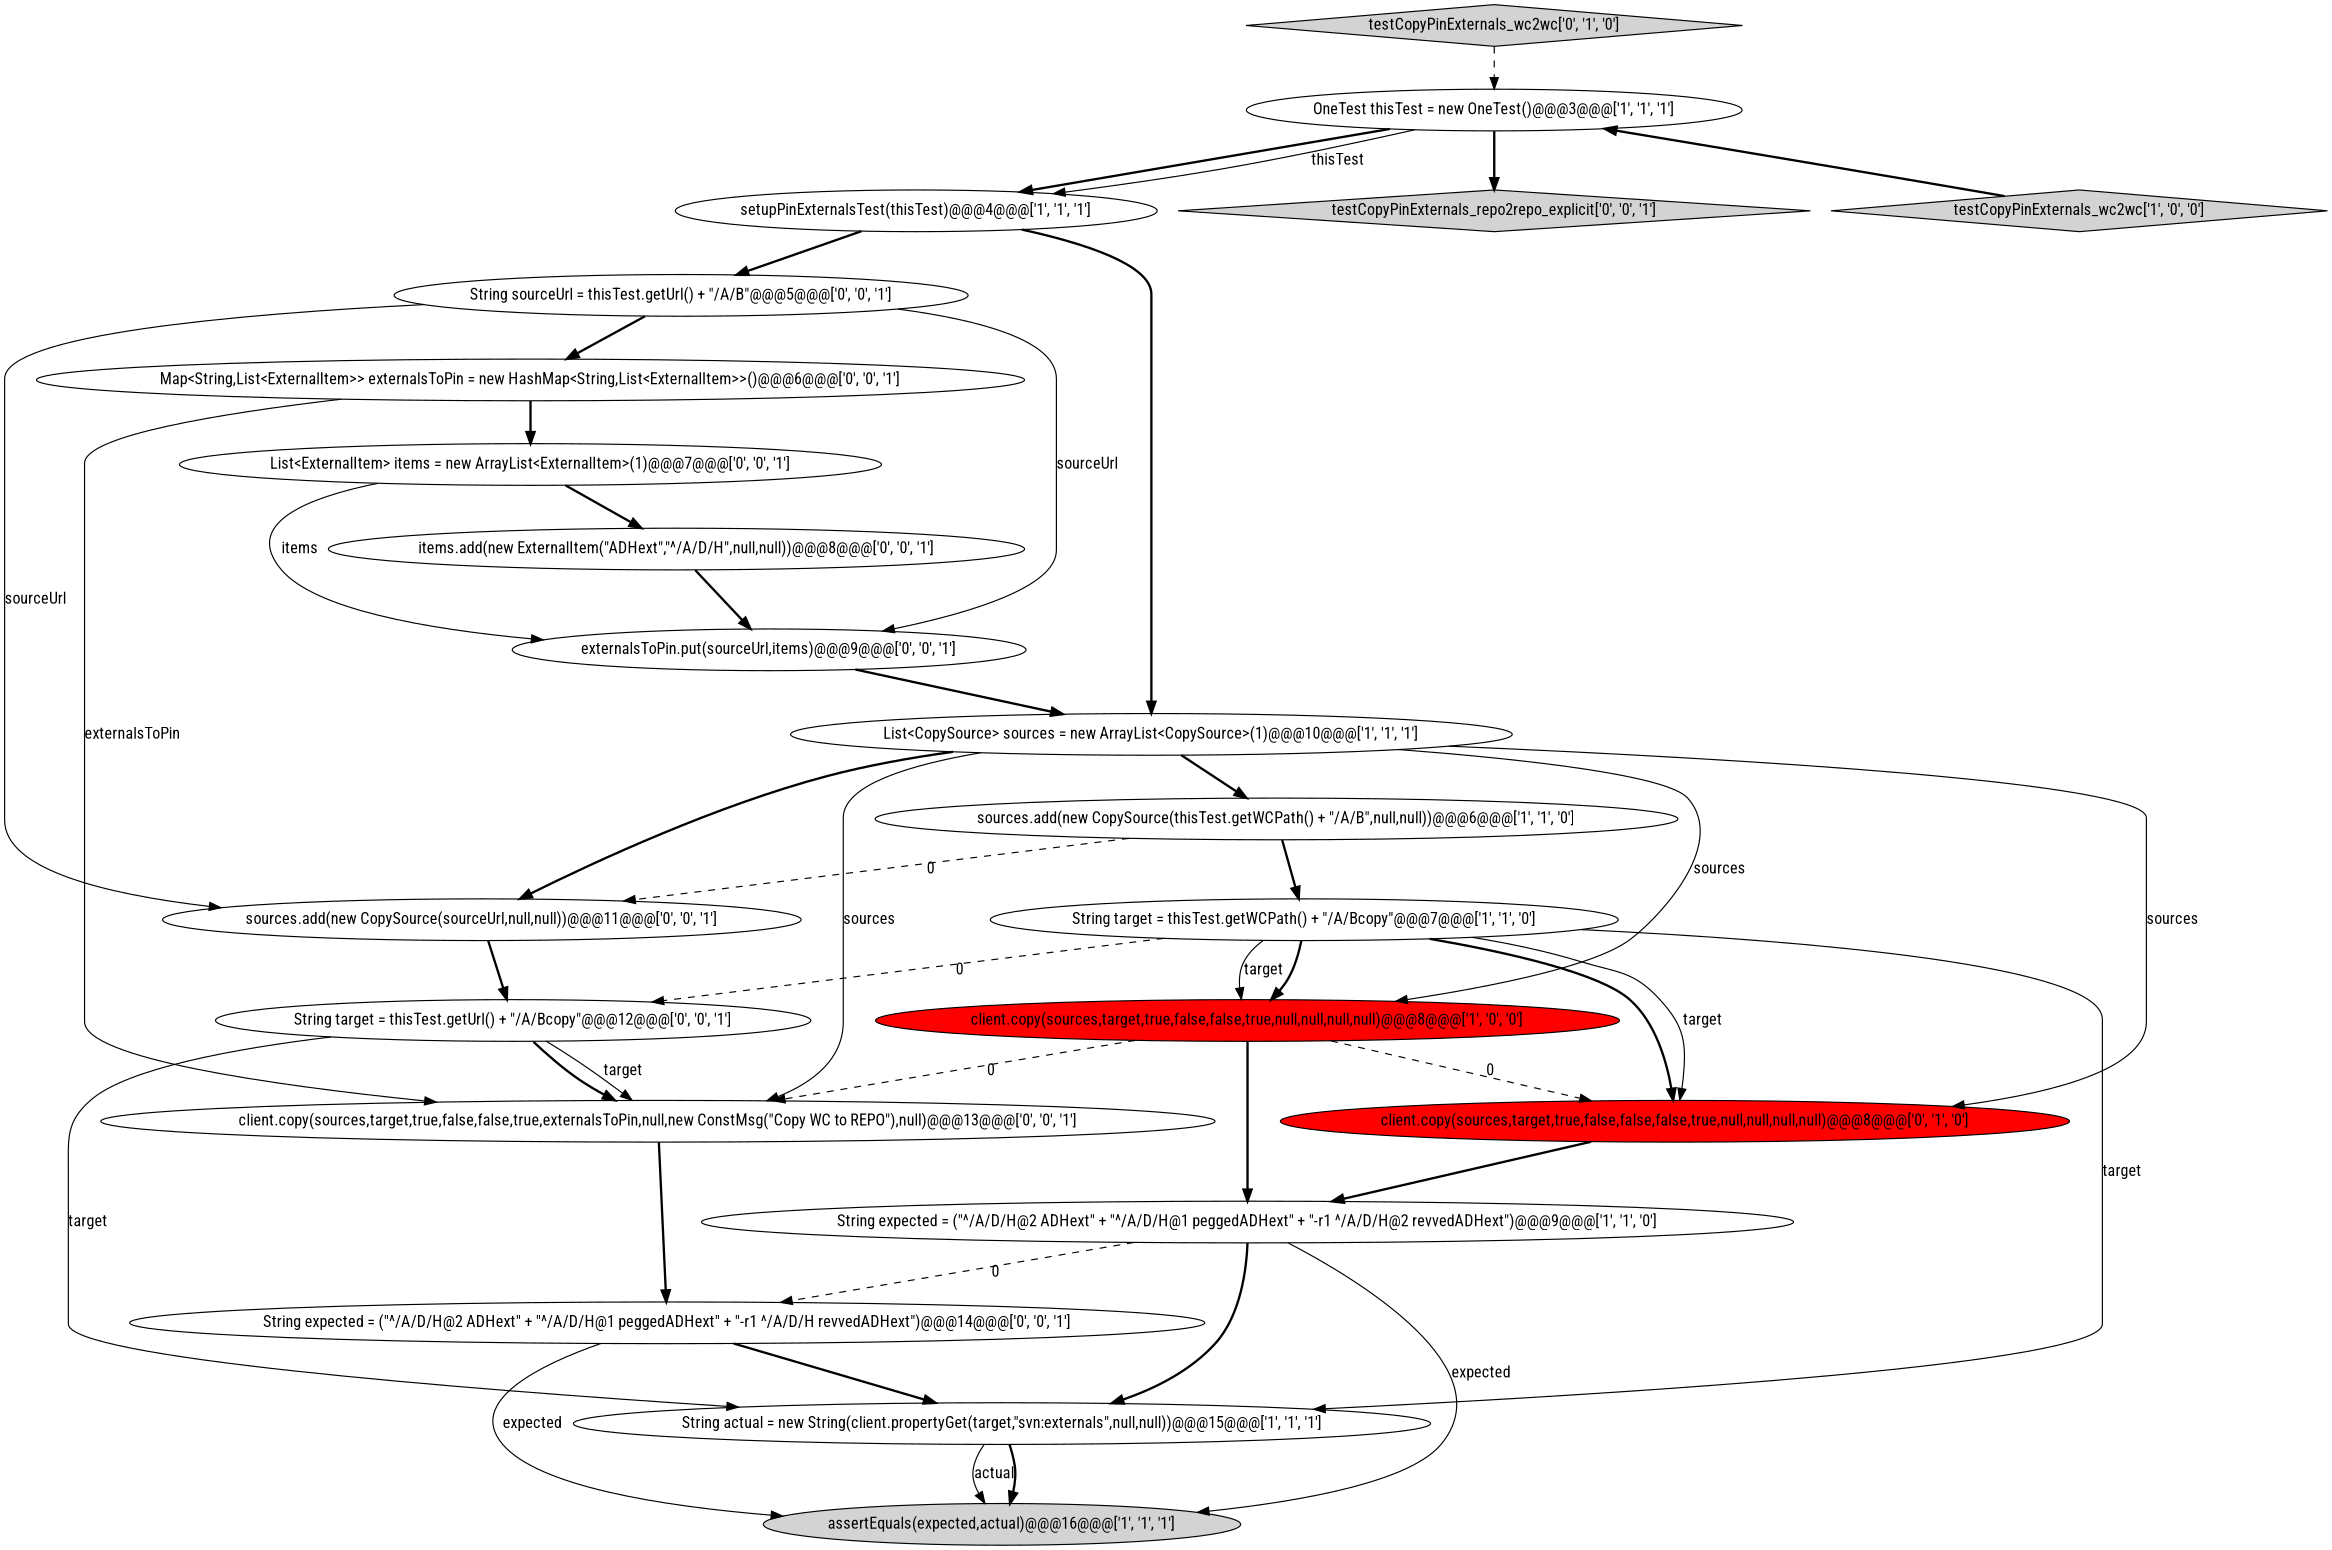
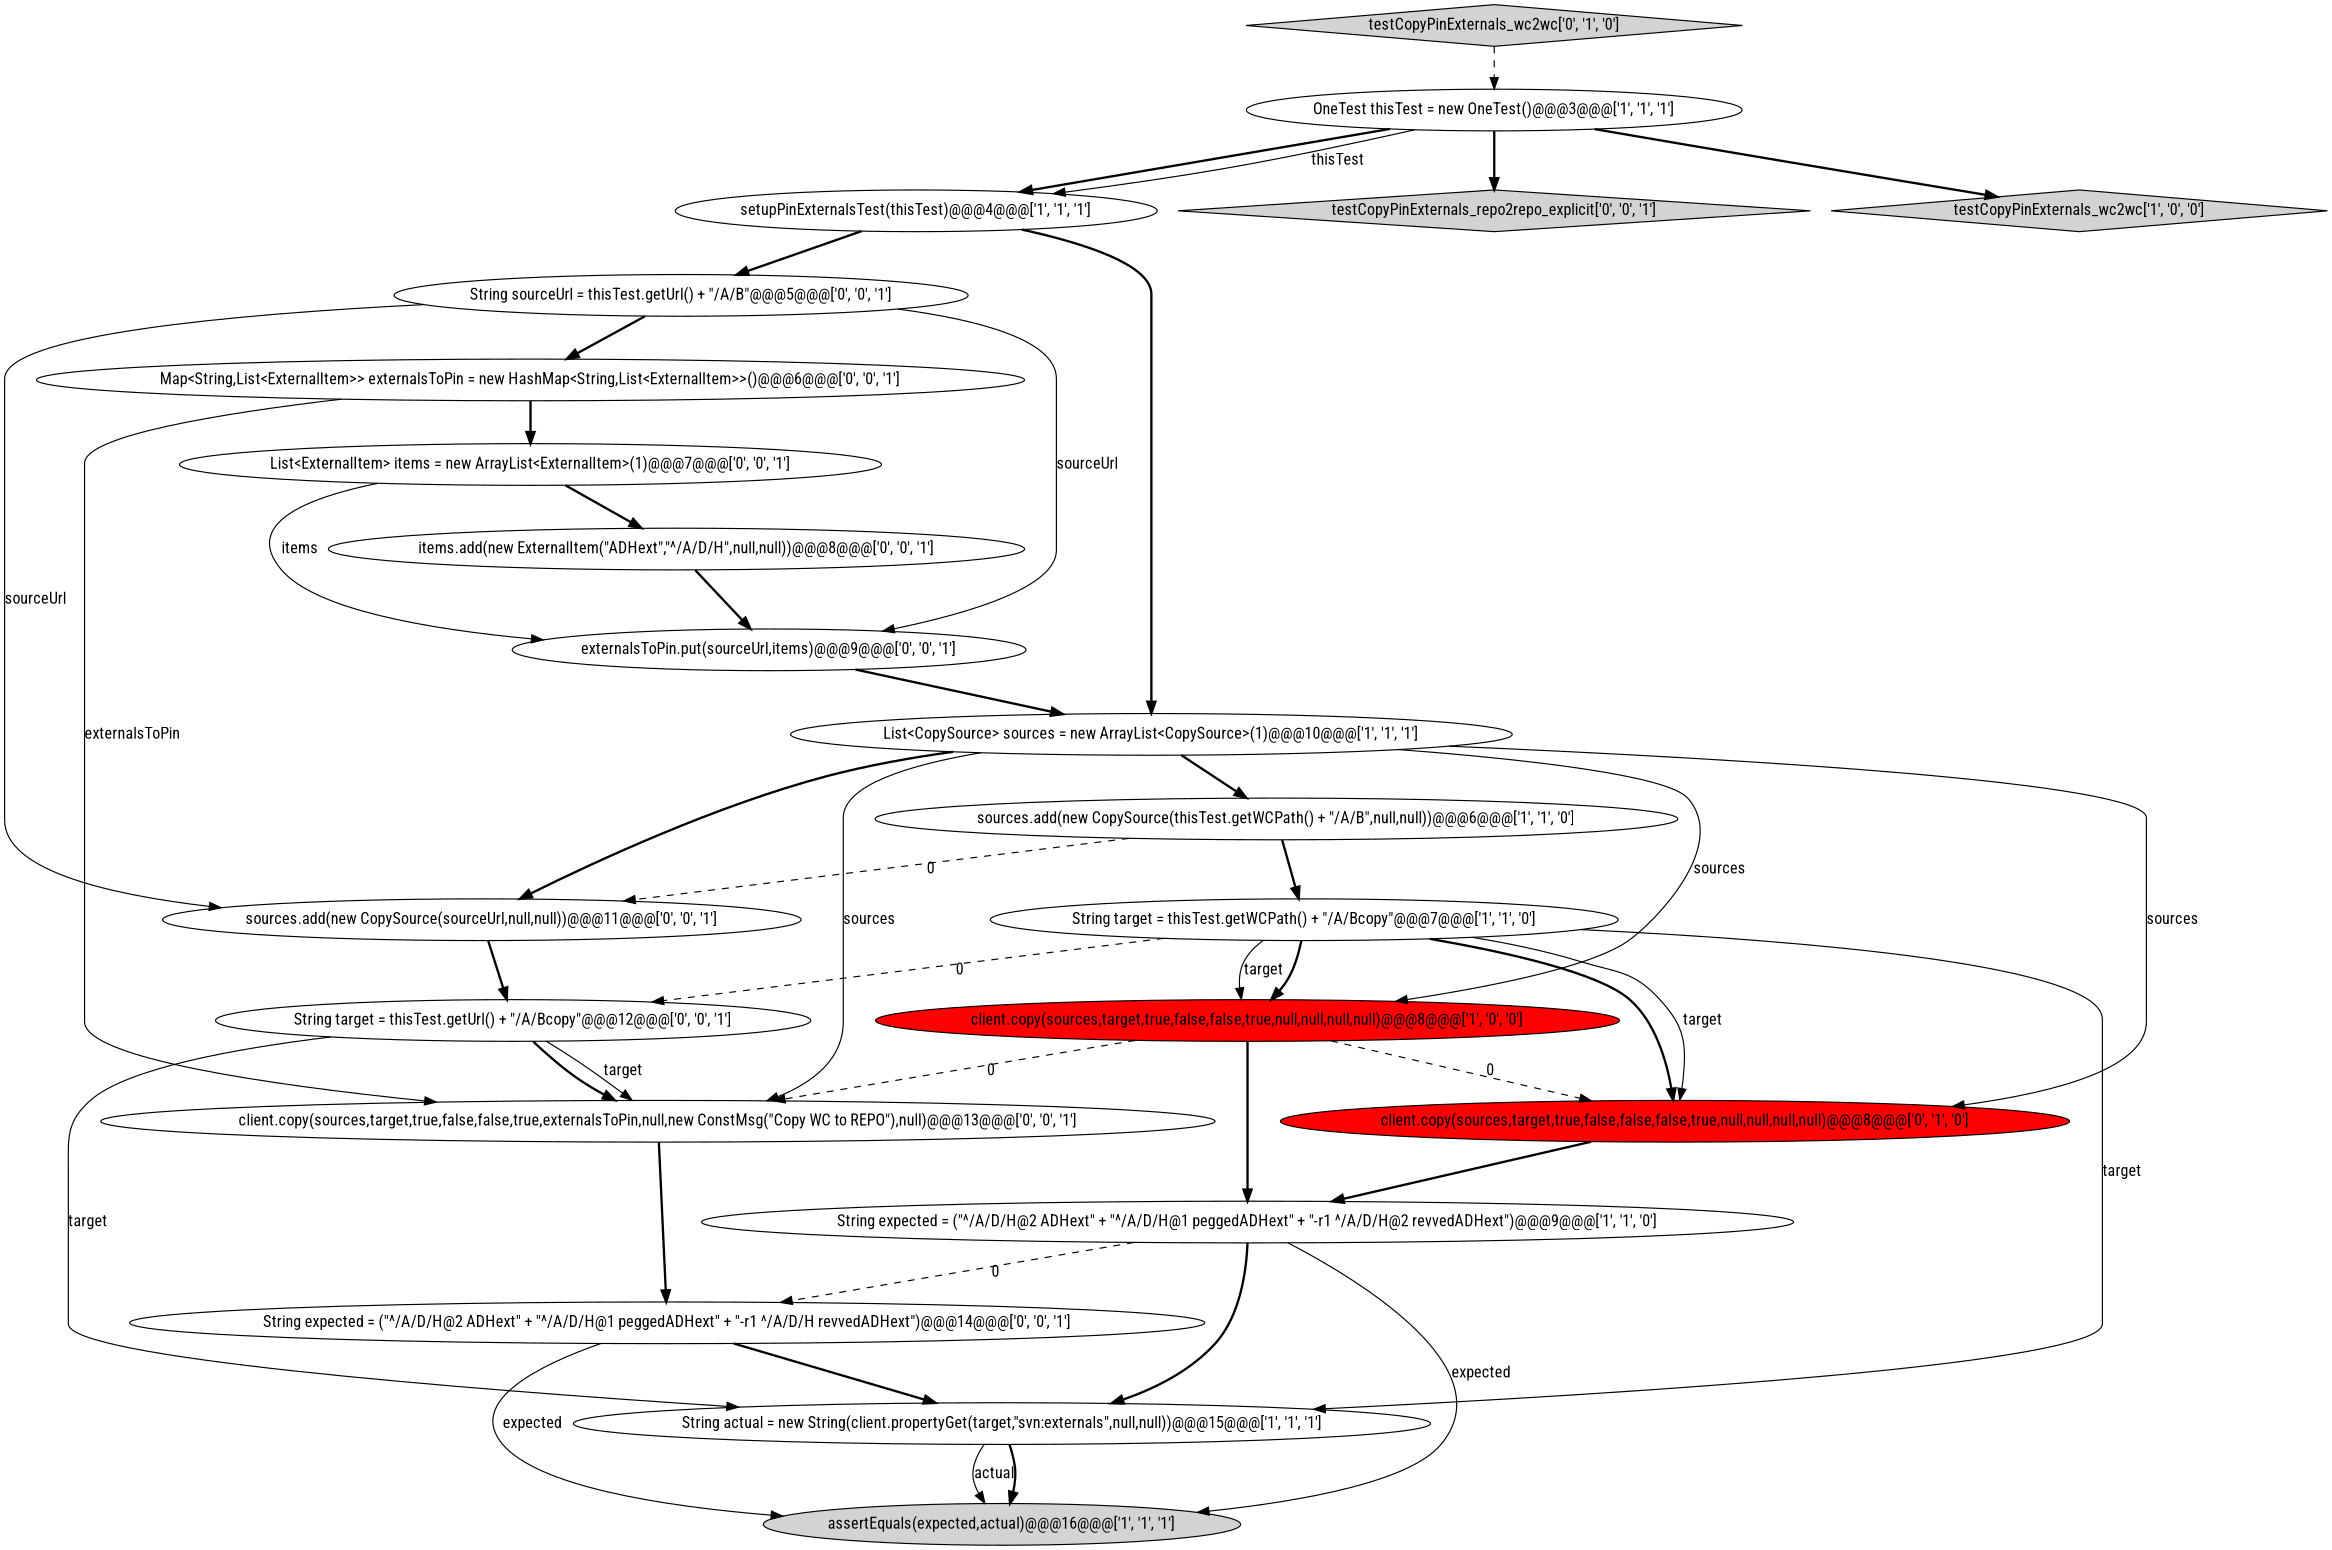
  digraph {
    fontname="Roboto Condensed"
    node [fillcolor=white fontname="Roboto Condensed" shape=ellipse style=filled]
    edge [fontname="Roboto Condensed" style=bold]
    n1 [label="Map<String,List<ExternalItem>> externalsToPin = new HashMap<String,List<ExternalItem>>()@@@6@@@['0', '0', '1']"]
    n2 [label="client.copy(sources,target,true,false,false,true,externalsToPin,null,new ConstMsg(\"Copy WC to REPO\"),null)@@@13@@@['0', '0', '1']"]
    n3 [label="List<ExternalItem> items = new ArrayList<ExternalItem>(1)@@@7@@@['0', '0', '1']"]
    n4 [label="String expected = (\"^/A/D/H@2 ADHext\" + \"^/A/D/H@1 peggedADHext\" + \"-r1 ^/A/D/H revvedADHext\")@@@14@@@['0', '0', '1']"]
    n5 [label="externalsToPin.put(sourceUrl,items)@@@9@@@['0', '0', '1']"]
    n6 [label="items.add(new ExternalItem(\"ADHext\",\"^/A/D/H\",null,null))@@@8@@@['0', '0', '1']"]
    n7 [label="List<CopySource> sources = new ArrayList<CopySource>(1)@@@10@@@['1', '1', '1']"]
    n8 [fillcolor=red label="client.copy(sources,target,true,false,false,true,null,null,null,null)@@@8@@@['1', '0', '0']"]
    n9 [label="sources.add(new CopySource(sourceUrl,null,null))@@@11@@@['0', '0', '1']"]
    n10 [label="sources.add(new CopySource(thisTest.getWCPath() + \"/A/B\",null,null))@@@6@@@['1', '1', '0']"]
    n11 [fillcolor=red label="client.copy(sources,target,true,false,false,false,true,null,null,null,null)@@@8@@@['0', '1', '0']"]
    n12 [label="String expected = (\"^/A/D/H@2 ADHext\" + \"^/A/D/H@1 peggedADHext\" + \"-r1 ^/A/D/H@2 revvedADHext\")@@@9@@@['1', '1', '0']"]
    n13 [label="String target = thisTest.getUrl() + \"/A/Bcopy\"@@@12@@@['0', '0', '1']"]
    n14 [label="String target = thisTest.getWCPath() + \"/A/Bcopy\"@@@7@@@['1', '1', '0']"]
    n15 [label="String actual = new String(client.propertyGet(target,\"svn:externals\",null,null))@@@15@@@['1', '1', '1']"]
    n16 [fillcolor=lightgray label="assertEquals(expected,actual)@@@16@@@['1', '1', '1']"]
    n17 [fillcolor=lightgray label="testCopyPinExternals_wc2wc['0', '1', '0']" shape=diamond]
    n18 [label="OneTest thisTest = new OneTest()@@@3@@@['1', '1', '1']"]
    n19 [label="setupPinExternalsTest(thisTest)@@@4@@@['1', '1', '1']"]
    n20 [fillcolor=lightgray label="testCopyPinExternals_repo2repo_explicit['0', '0', '1']" shape=diamond]
    n21 [label="String sourceUrl = thisTest.getUrl() + \"/A/B\"@@@5@@@['0', '0', '1']"]
    n22 [fillcolor=lightgray label="testCopyPinExternals_wc2wc['1', '0', '0']" shape=diamond]
    n1 -> n2 [label=externalsToPin style=solid]
    n1 -> n3
    n2 -> n4
    n3 -> n5 [label=items style=solid]
    n3 -> n6
    n4 -> n15
    n4 -> n16 [label=expected style=solid]
    n5 -> n7
    n6 -> n5
    n7 -> n2 [label=sources style=solid]
    n7 -> n8 [label=sources style=solid]
    n7 -> n9
    n7 -> n10
    n7 -> n11 [label=sources style=solid]
    n8 -> n2 [label=0 style=dashed]
    n8 -> n11 [label=0 style=dashed]
    n8 -> n12
    n9 -> n13
    n10 -> n9 [label=0 style=dashed]
    n10 -> n14
    n11 -> n12
    n12 -> n4 [label=0 style=dashed]
    n12 -> n15
    n12 -> n16 [label=expected style=solid]
    n13 -> n2
    n13 -> n2 [label=target style=solid]
    n13 -> n15 [label=target style=solid]
    n14 -> n8
    n14 -> n8 [label=target style=solid]
    n14 -> n11
    n14 -> n11 [label=target style=solid]
    n14 -> n13 [label=0 style=dashed]
    n14 -> n15 [label=target style=solid]
    n15 -> n16 [label=actual style=solid]
    n15 -> n16
    n17 -> n18 [style=dashed]
    n18 -> n19
    n18 -> n19 [label=thisTest style=solid]
    n18 -> n20
    n19 -> n7
    n19 -> n21
    n21 -> n1
    n21 -> n5 [label=sourceUrl style=solid]
    n21 -> n9 [label=sourceUrl style=solid]
-   n22 -> n18
+   n18 -> n22
  }
